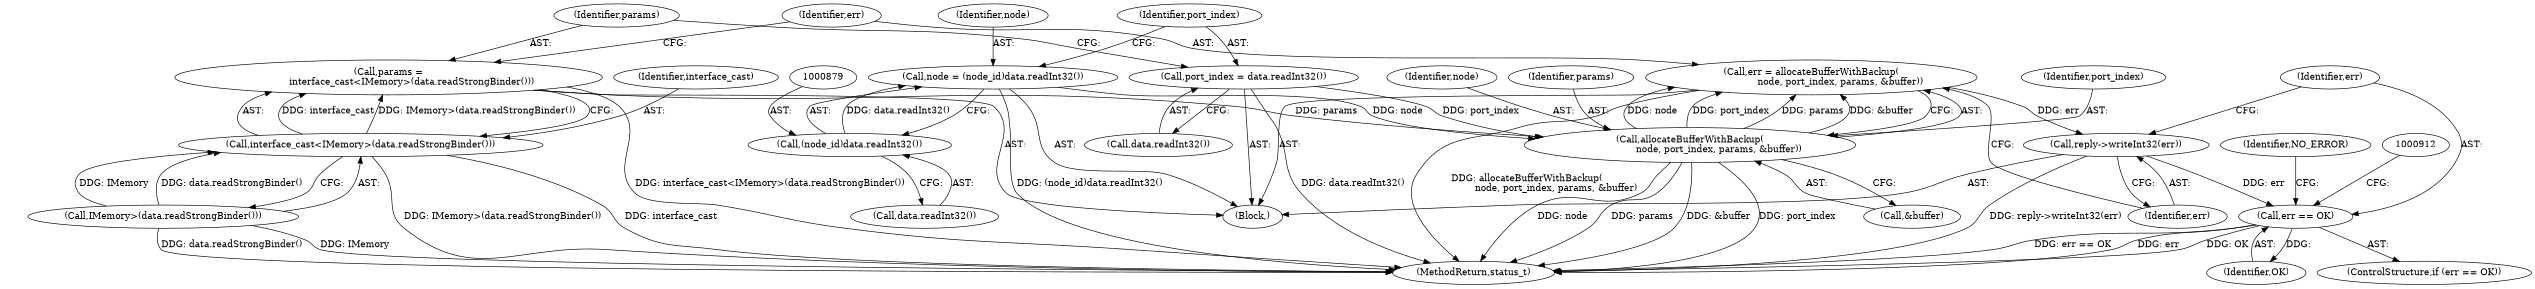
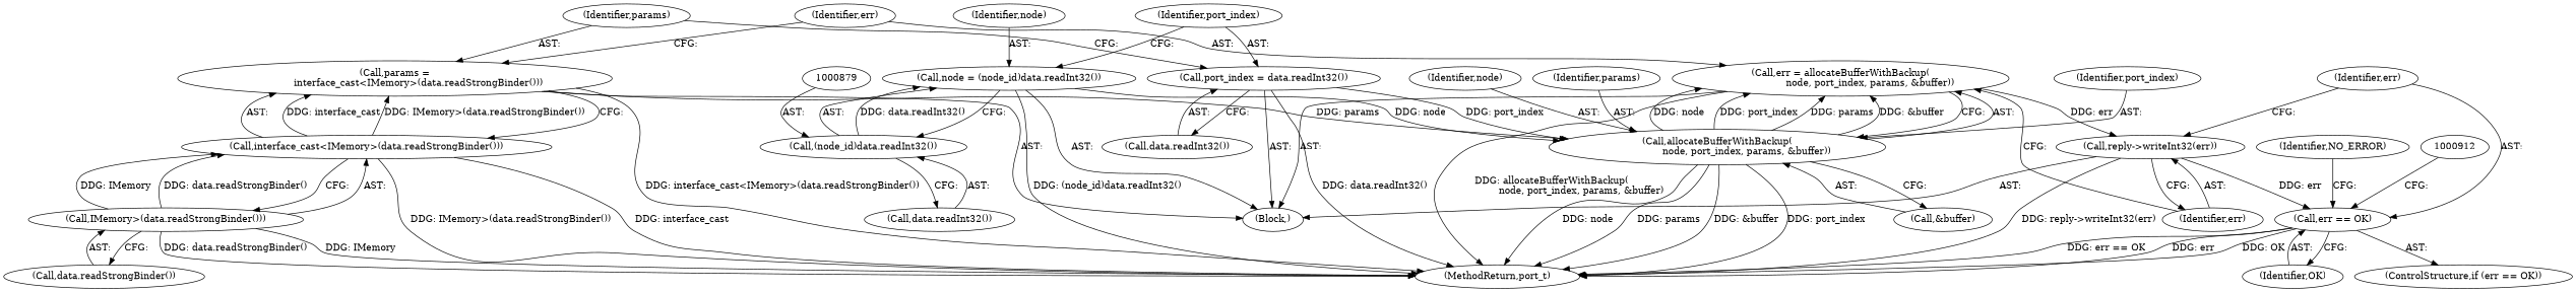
  digraph {
    n1 [label="(Call,err = allocateBufferWithBackup(\n                    node, port_index, params, &buffer))"]
    n2 [label="(Call,allocateBufferWithBackup(\n                    node, port_index, params, &buffer))"]
    n3 [label="(Call,reply->writeInt32(err))"]
-   n4 [label="(MethodReturn,status_t)"]
+   n4 [label="(MethodReturn,port_t)"]
    n5 [label="(Block,)"]
    n6 [label="(Call,&buffer)"]
    n7 [label="(Call,err == OK)"]
    n8 [label="(Identifier,err)"]
    n9 [label="(Call,node = (node_id)data.readInt32())"]
    n10 [label="(Call,(node_id)data.readInt32())"]
    n11 [label="(Call,data.readInt32())"]
    n12 [label="(Call,port_index = data.readInt32())"]
    n13 [label="(Call,data.readInt32())"]
    n14 [label="(Call,params =\n                interface_cast<IMemory>(data.readStrongBinder()))"]
    n15 [label="(Call,interface_cast<IMemory>(data.readStrongBinder()))"]
    n16 [label="(Call,IMemory>(data.readStrongBinder()))"]
+   n17 [label="(Call,data.readStrongBinder())"]
    n18 [label="(Identifier,OK)"]
    n19 [label="(ControlStructure,if (err == OK))"]
-   n20 [label="(Identifier,interface_cast)"]
    n21 [label="(Identifier,err)"]
    n22 [label="(Identifier,node)"]
    n23 [label="(Identifier,err)"]
    n24 [label="(Identifier,port_index)"]
    n25 [label="(Identifier,params)"]
    n26 [label="(Identifier,port_index)"]
    n27 [label="(Identifier,NO_ERROR)"]
    n28 [label="(Identifier,node)"]
    n29 [label="(Identifier,params)"]
    1000879
    1000912
    n1 -> n2 [label="CFG: "]
    n1 -> n3 [label="DDG: err"]
    n1 -> n4 [label="DDG: allocateBufferWithBackup(\n                    node, port_index, params, &buffer)"]
    n1 -> n5 [label="AST: "]
    n2 -> n1 [label="AST: "]
    n2 -> n1 [label="DDG: node"]
    n2 -> n1 [label="DDG: port_index"]
    n2 -> n1 [label="DDG: params"]
    n2 -> n1 [label="DDG: &buffer"]
    n2 -> n4 [label="DDG: port_index"]
    n2 -> n4 [label="DDG: node"]
    n2 -> n4 [label="DDG: params"]
    n2 -> n4 [label="DDG: &buffer"]
    n2 -> n6 [label="CFG: "]
    n3 -> n4 [label="DDG: reply->writeInt32(err)"]
    n3 -> n5 [label="AST: "]
    n3 -> n7 [label="DDG: err"]
    n3 -> n8 [label="CFG: "]
    n6 -> n2 [label="AST: "]
    n7 -> n4 [label="DDG: err == OK"]
    n7 -> n4 [label="DDG: err"]
    n7 -> n4 [label="DDG: OK"]
-   n7 -> n18 [label="DDG: "]
+   n7 -> n18 [label="CFG: "]
    n7 -> n19 [label="AST: "]
    n8 -> n1 [label="CFG: "]
    n8 -> n3 [label="AST: "]
    n9 -> n2 [label="DDG: node"]
    n9 -> n4 [label="DDG: (node_id)data.readInt32()"]
    n9 -> n5 [label="AST: "]
    n9 -> n10 [label="CFG: "]
    n10 -> n9 [label="AST: "]
    n10 -> n9 [label="DDG: data.readInt32()"]
    n10 -> n11 [label="CFG: "]
    n11 -> n10 [label="AST: "]
    n12 -> n2 [label="DDG: port_index"]
    n12 -> n4 [label="DDG: data.readInt32()"]
    n12 -> n5 [label="AST: "]
    n12 -> n13 [label="CFG: "]
    n13 -> n12 [label="AST: "]
    n14 -> n2 [label="DDG: params"]
    n14 -> n4 [label="DDG: interface_cast<IMemory>(data.readStrongBinder())"]
    n14 -> n5 [label="AST: "]
    n14 -> n15 [label="CFG: "]
    n15 -> n4 [label="DDG: IMemory>(data.readStrongBinder())"]
    n15 -> n4 [label="DDG: interface_cast"]
    n15 -> n14 [label="AST: "]
    n15 -> n14 [label="DDG: interface_cast"]
    n15 -> n14 [label="DDG: IMemory>(data.readStrongBinder())"]
    n15 -> n16 [label="CFG: "]
    n16 -> n4 [label="DDG: IMemory"]
    n16 -> n4 [label="DDG: data.readStrongBinder()"]
    n16 -> n15 [label="AST: "]
    n16 -> n15 [label="DDG: IMemory"]
    n16 -> n15 [label="DDG: data.readStrongBinder()"]
+   n16 -> n17 [label="CFG: "]
+   n17 -> n16 [label="AST: "]
    n18 -> n7 [label="AST: "]
-   n20 -> n15 [label="AST: "]
    n21 -> n1 [label="AST: "]
    n21 -> n14 [label="CFG: "]
    n22 -> n2 [label="AST: "]
    n23 -> n3 [label="CFG: "]
    n23 -> n7 [label="AST: "]
    n24 -> n9 [label="CFG: "]
    n24 -> n12 [label="AST: "]
    n25 -> n2 [label="AST: "]
    n26 -> n2 [label="AST: "]
    n27 -> n7 [label="CFG: "]
    n28 -> n9 [label="AST: "]
    n29 -> n12 [label="CFG: "]
    n29 -> n14 [label="AST: "]
    1000879 -> n10 [label="AST: "]
    1000912 -> n7 [label="CFG: "]
  }
